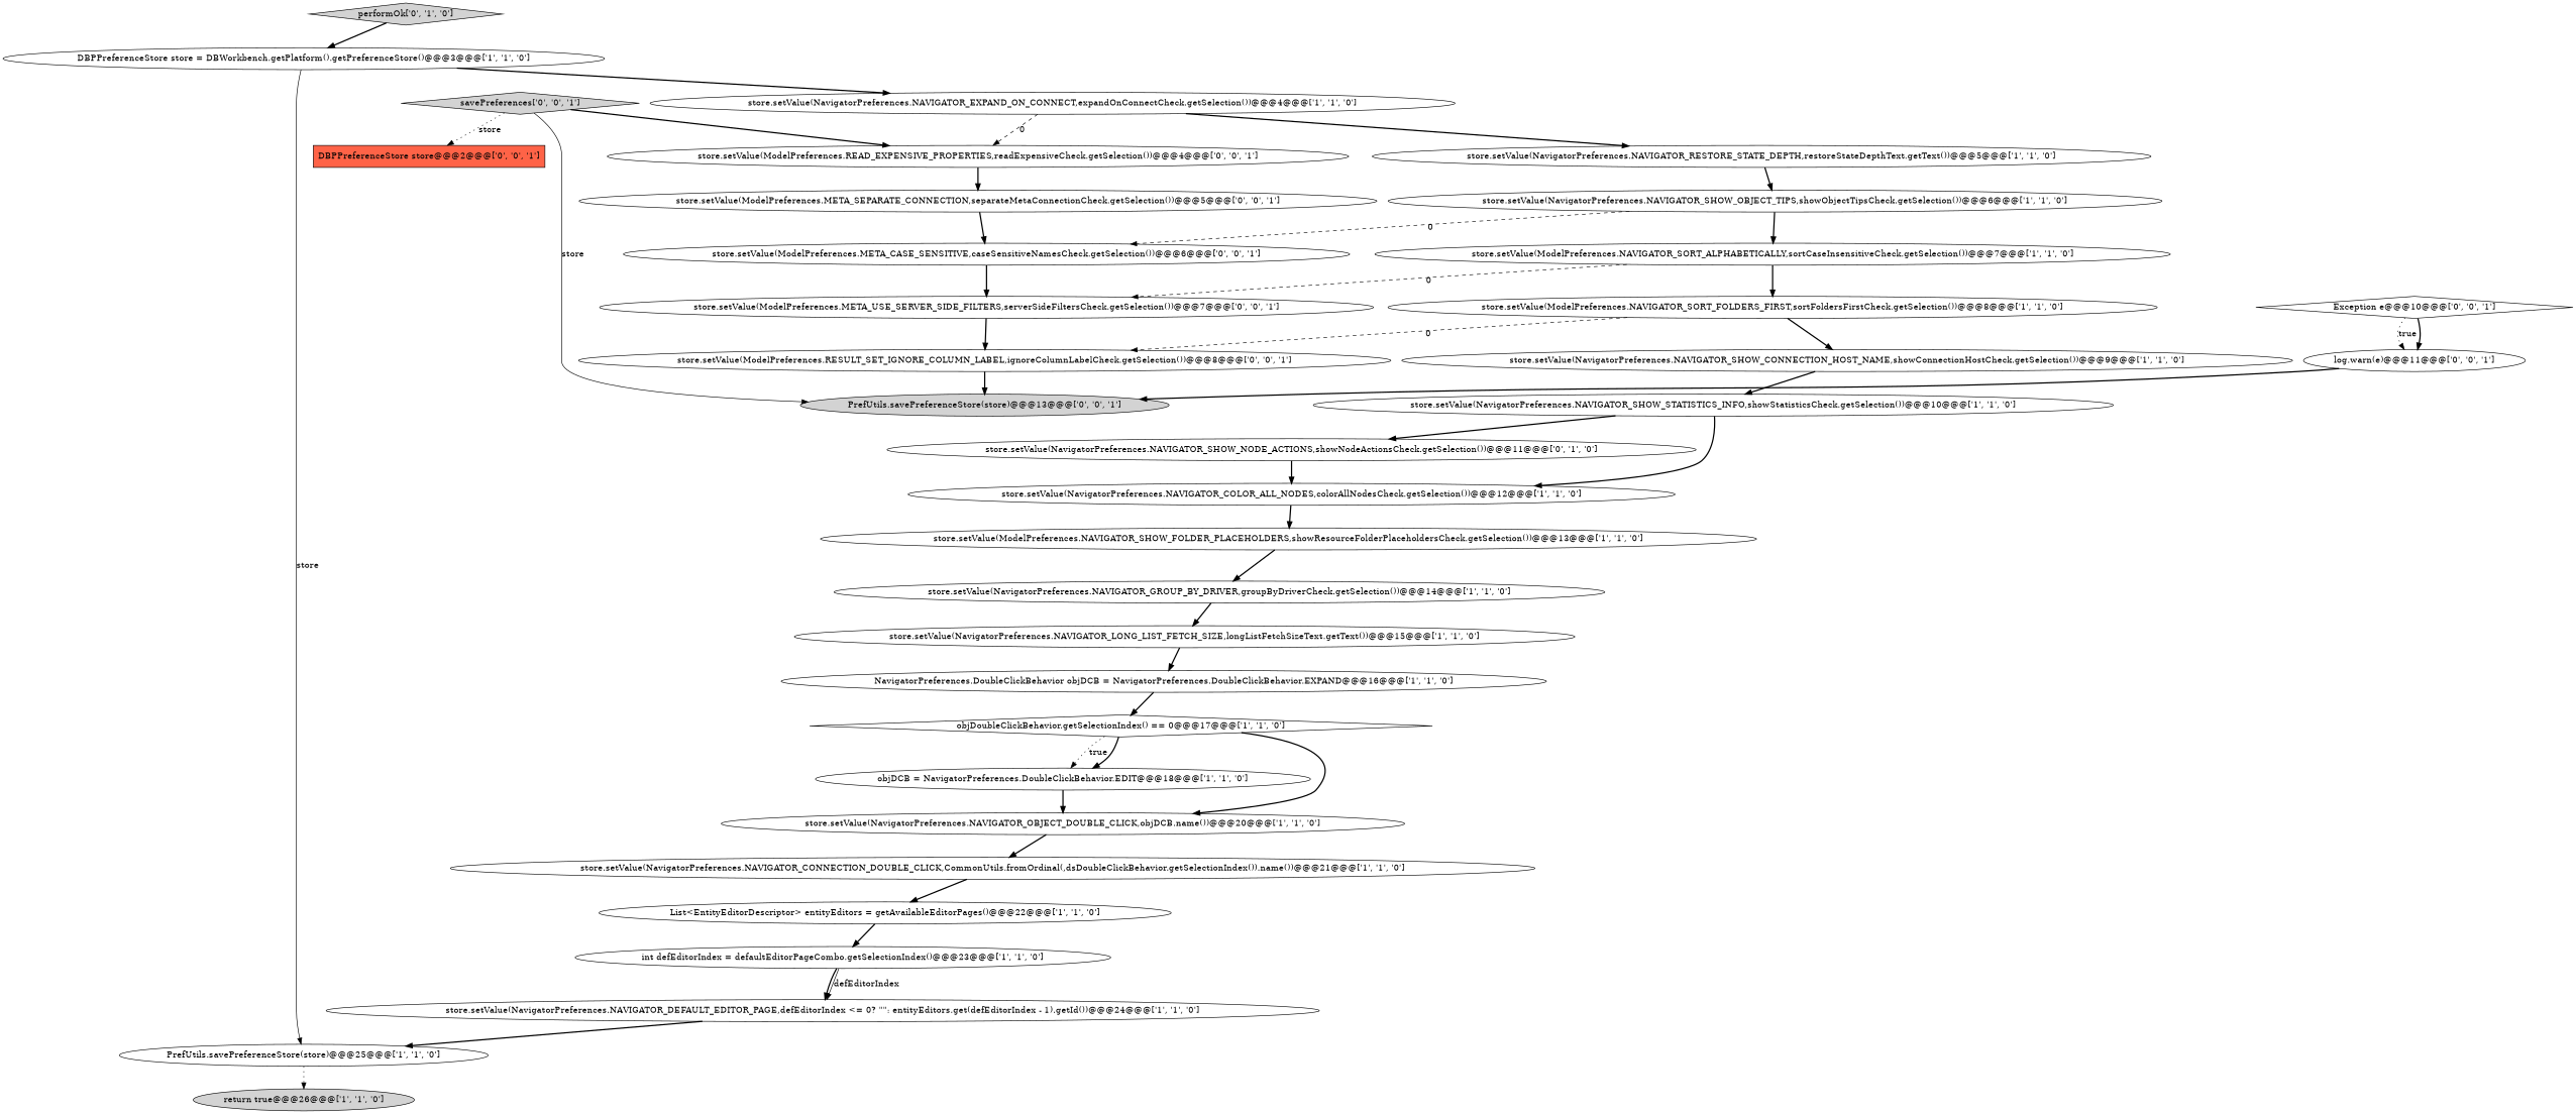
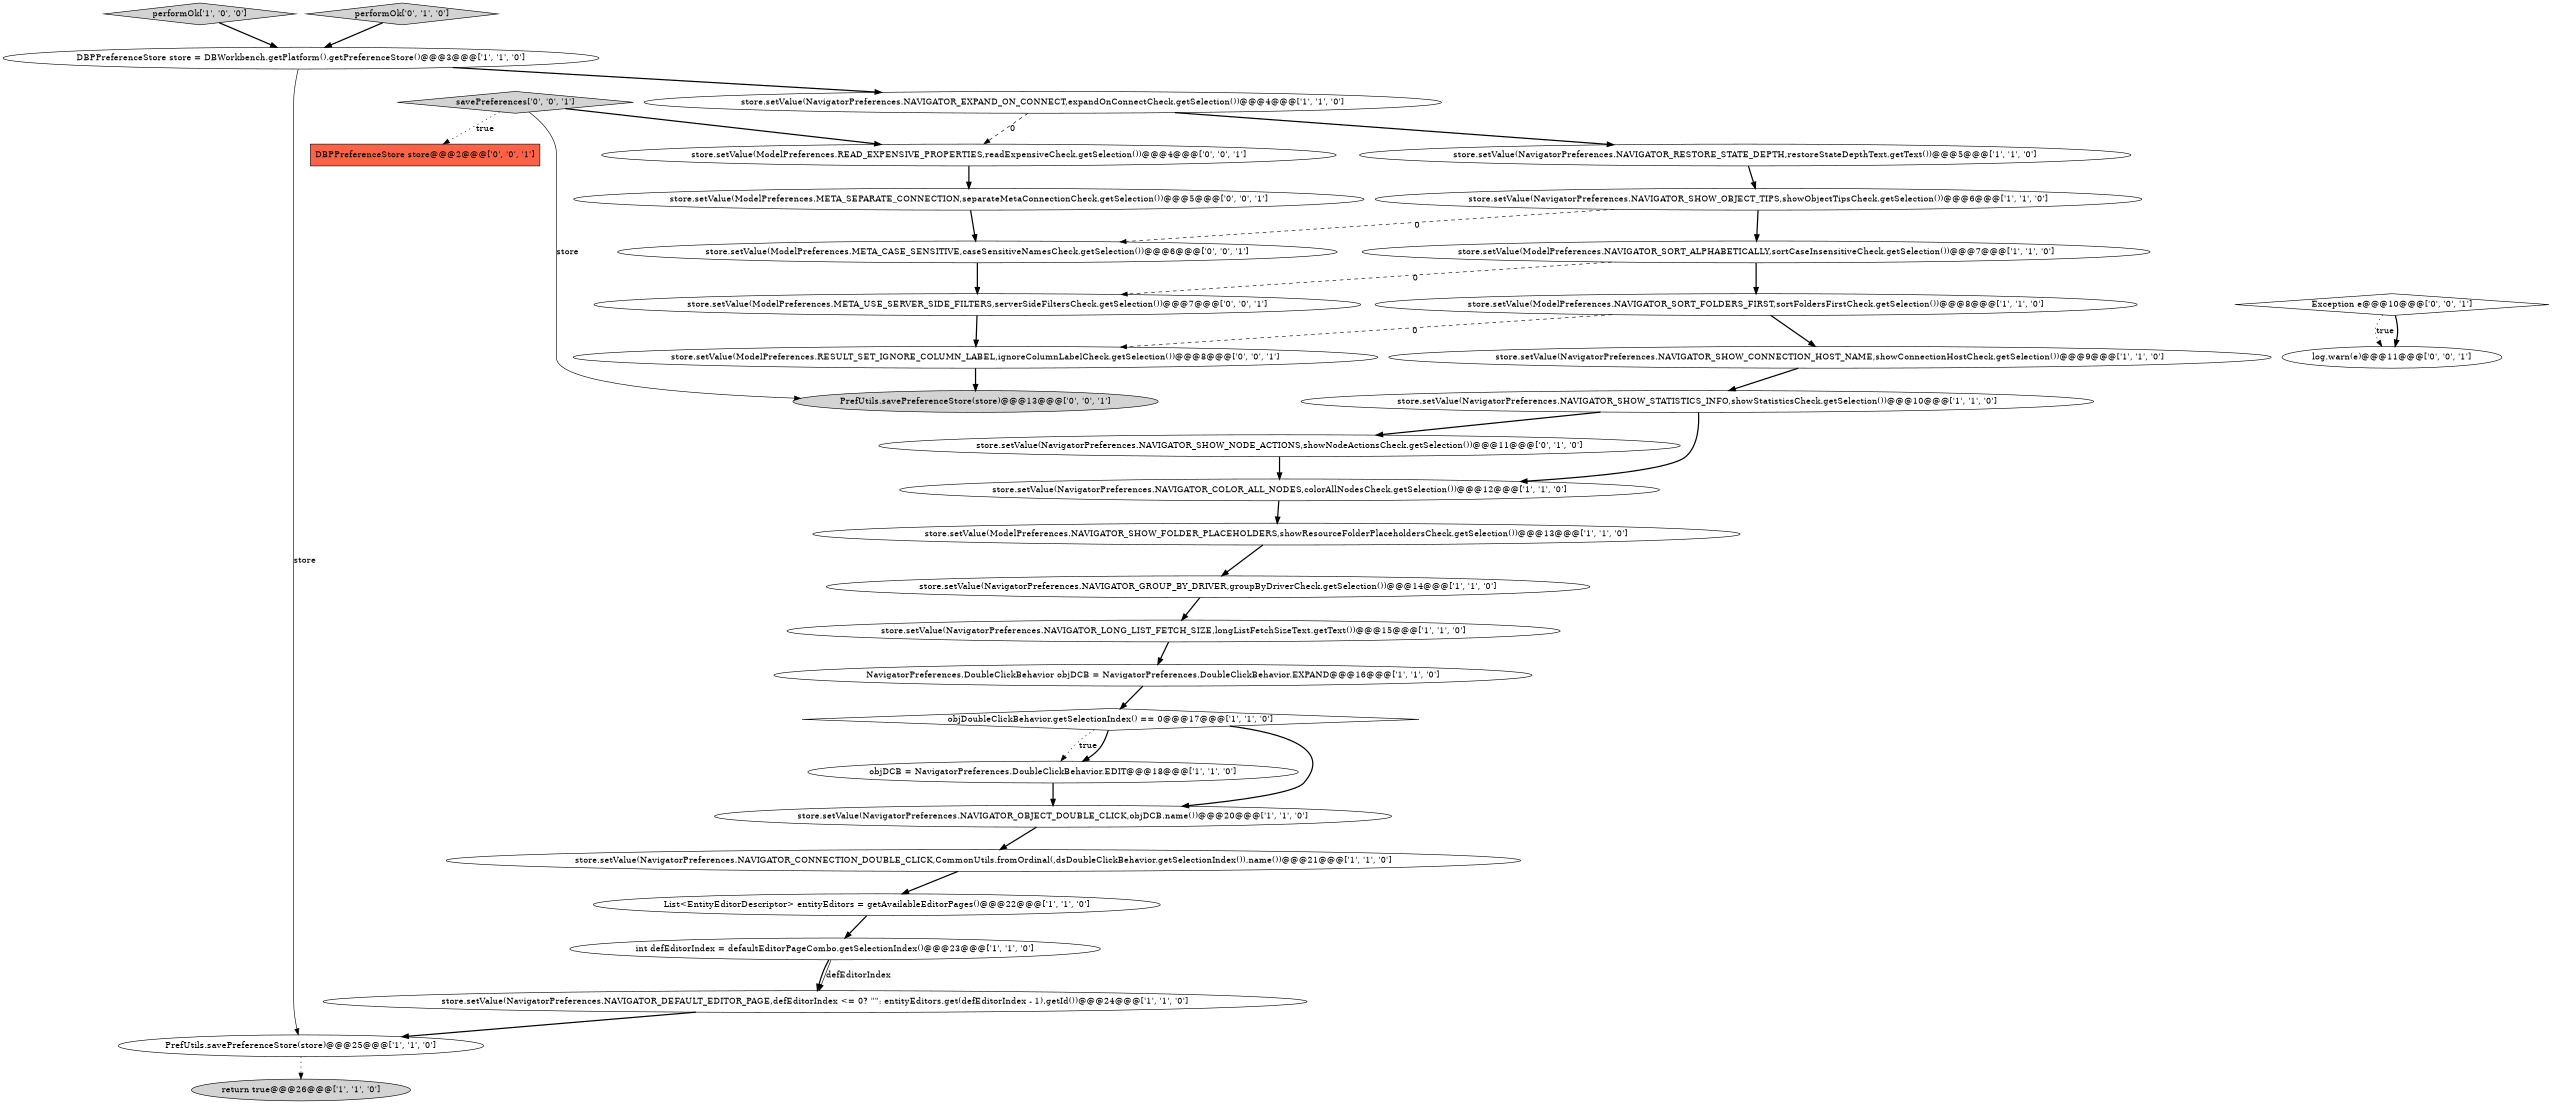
  digraph {
    node [fillcolor=white shape=ellipse style=filled]
    edge [style=bold]
    n1 [label="store.setValue(NavigatorPreferences.NAVIGATOR_CONNECTION_DOUBLE_CLICK,CommonUtils.fromOrdinal(,dsDoubleClickBehavior.getSelectionIndex()).name())@@@21@@@['1', '1', '0']"]
    n2 [label="List<EntityEditorDescriptor> entityEditors = getAvailableEditorPages()@@@22@@@['1', '1', '0']"]
    n3 [label="int defEditorIndex = defaultEditorPageCombo.getSelectionIndex()@@@23@@@['1', '1', '0']"]
    n4 [label="store.setValue(NavigatorPreferences.NAVIGATOR_DEFAULT_EDITOR_PAGE,defEditorIndex <= 0? \"\": entityEditors.get(defEditorIndex - 1).getId())@@@24@@@['1', '1', '0']"]
    n5 [label="store.setValue(NavigatorPreferences.NAVIGATOR_SHOW_NODE_ACTIONS,showNodeActionsCheck.getSelection())@@@11@@@['0', '1', '0']"]
    n6 [label="store.setValue(NavigatorPreferences.NAVIGATOR_COLOR_ALL_NODES,colorAllNodesCheck.getSelection())@@@12@@@['1', '1', '0']"]
    n7 [label="store.setValue(ModelPreferences.NAVIGATOR_SHOW_FOLDER_PLACEHOLDERS,showResourceFolderPlaceholdersCheck.getSelection())@@@13@@@['1', '1', '0']"]
    n8 [label="store.setValue(NavigatorPreferences.NAVIGATOR_SHOW_OBJECT_TIPS,showObjectTipsCheck.getSelection())@@@6@@@['1', '1', '0']"]
    n9 [label="store.setValue(ModelPreferences.META_CASE_SENSITIVE,caseSensitiveNamesCheck.getSelection())@@@6@@@['0', '0', '1']"]
    n10 [label="store.setValue(ModelPreferences.NAVIGATOR_SORT_ALPHABETICALLY,sortCaseInsensitiveCheck.getSelection())@@@7@@@['1', '1', '0']"]
    n11 [label="store.setValue(ModelPreferences.META_USE_SERVER_SIDE_FILTERS,serverSideFiltersCheck.getSelection())@@@7@@@['0', '0', '1']"]
    n12 [label="store.setValue(ModelPreferences.NAVIGATOR_SORT_FOLDERS_FIRST,sortFoldersFirstCheck.getSelection())@@@8@@@['1', '1', '0']"]
    n13 [label="store.setValue(NavigatorPreferences.NAVIGATOR_RESTORE_STATE_DEPTH,restoreStateDepthText.getText())@@@5@@@['1', '1', '0']"]
    n14 [label="store.setValue(ModelPreferences.META_SEPARATE_CONNECTION,separateMetaConnectionCheck.getSelection())@@@5@@@['0', '0', '1']"]
    n15 [fillcolor=lightgray label="savePreferences['0', '0', '1']" shape=diamond]
    n16 [label="store.setValue(ModelPreferences.READ_EXPENSIVE_PROPERTIES,readExpensiveCheck.getSelection())@@@4@@@['0', '0', '1']"]
    n17 [fillcolor=tomato label="DBPPreferenceStore store@@@2@@@['0', '0', '1']" shape=box]
    n18 [fillcolor=lightgray label="PrefUtils.savePreferenceStore(store)@@@13@@@['0', '0', '1']"]
    n19 [label="PrefUtils.savePreferenceStore(store)@@@25@@@['1', '1', '0']"]
    n20 [fillcolor=lightgray label="return true@@@26@@@['1', '1', '0']"]
    n21 [label="log.warn(e)@@@11@@@['0', '0', '1']"]
    n22 [label="objDoubleClickBehavior.getSelectionIndex() == 0@@@17@@@['1', '1', '0']" shape=diamond]
    n23 [label="objDCB = NavigatorPreferences.DoubleClickBehavior.EDIT@@@18@@@['1', '1', '0']"]
    n24 [label="store.setValue(NavigatorPreferences.NAVIGATOR_OBJECT_DOUBLE_CLICK,objDCB.name())@@@20@@@['1', '1', '0']"]
    n25 [label="store.setValue(ModelPreferences.RESULT_SET_IGNORE_COLUMN_LABEL,ignoreColumnLabelCheck.getSelection())@@@8@@@['0', '0', '1']"]
    n26 [label="store.setValue(NavigatorPreferences.NAVIGATOR_SHOW_STATISTICS_INFO,showStatisticsCheck.getSelection())@@@10@@@['1', '1', '0']"]
    n27 [label="DBPPreferenceStore store = DBWorkbench.getPlatform().getPreferenceStore()@@@3@@@['1', '1', '0']"]
    n28 [label="store.setValue(NavigatorPreferences.NAVIGATOR_EXPAND_ON_CONNECT,expandOnConnectCheck.getSelection())@@@4@@@['1', '1', '0']"]
    n29 [label="store.setValue(NavigatorPreferences.NAVIGATOR_LONG_LIST_FETCH_SIZE,longListFetchSizeText.getText())@@@15@@@['1', '1', '0']"]
    n30 [label="NavigatorPreferences.DoubleClickBehavior objDCB = NavigatorPreferences.DoubleClickBehavior.EXPAND@@@16@@@['1', '1', '0']"]
    n31 [label="store.setValue(NavigatorPreferences.NAVIGATOR_SHOW_CONNECTION_HOST_NAME,showConnectionHostCheck.getSelection())@@@9@@@['1', '1', '0']"]
+   n32 [fillcolor=lightgray label="performOk['1', '0', '0']" shape=diamond]
    n33 [label="store.setValue(NavigatorPreferences.NAVIGATOR_GROUP_BY_DRIVER,groupByDriverCheck.getSelection())@@@14@@@['1', '1', '0']"]
    n34 [fillcolor=lightgray label="performOk['0', '1', '0']" shape=diamond]
    n35 [label="Exception e@@@10@@@['0', '0', '1']" shape=diamond]
    n1 -> n2
    n2 -> n3
    n3 -> n4
    n3 -> n4 [label=defEditorIndex style=solid]
    n4 -> n19
    n5 -> n6
    n6 -> n7
    n7 -> n33
    n8 -> n9 [label=0 style=dashed]
    n8 -> n10
    n9 -> n11
    n10 -> n11 [label=0 style=dashed]
    n10 -> n12
    n11 -> n25
    n12 -> n25 [label=0 style=dashed]
    n12 -> n31
    n13 -> n8
    n14 -> n9
    n15 -> n16
-   n15 -> n17 [label=store style=dotted]
+   n15 -> n17 [label=true style=dotted]
    n15 -> n18 [label=store style=solid]
    n16 -> n14
    n19 -> n20 [style=dotted]
-   n21 -> n18
    n22 -> n23 [label=true style=dotted]
    n22 -> n23
    n22 -> n24
    n23 -> n24
    n24 -> n1
    n25 -> n18
    n26 -> n5
    n26 -> n6
    n27 -> n19 [label=store style=solid]
    n27 -> n28
    n28 -> n13
    n28 -> n16 [label=0 style=dashed]
    n29 -> n30
    n30 -> n22
    n31 -> n26
+   n32 -> n27
    n33 -> n29
    n34 -> n27
    n35 -> n21
    n35 -> n21 [label=true style=dotted]
  }
